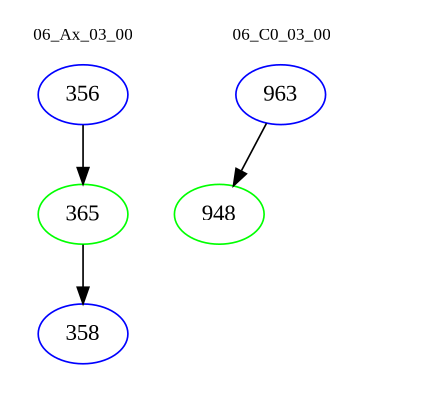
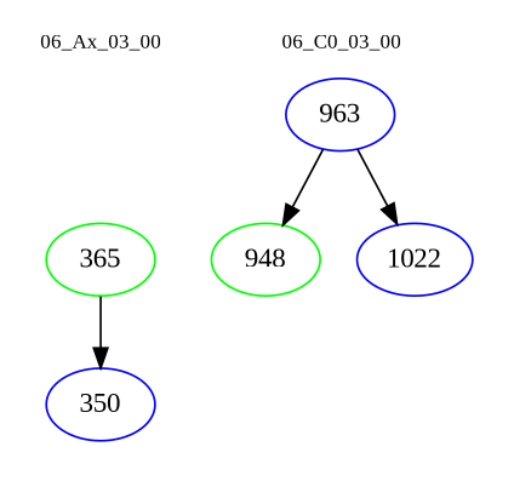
  digraph {
    fontname="Liberation Serif"
    node [color=blue fontname="Liberation Serif"]
    edge [color=black fontname="Liberation Serif"]
-   n1 [label=356]
-   n2 [label=358]
+   n2 [label=350]
    n3 [color=green label=365]
    n4 [label=963]
    n5 [color=green label=948]
+   n6 [label=1022]
    subgraph cluster_1 {
      color=white
      fontsize=10
      label="06_Ax_03_00"
-     n1
      n2
      n3
    }
    subgraph cluster_2 {
      color=white
      fontsize=10
      label="06_C0_03_00"
      n4
      n5
+     n6
    }
-   n1 -> n3
    n3 -> n2
    n4 -> n5
+   n4 -> n6
  }
